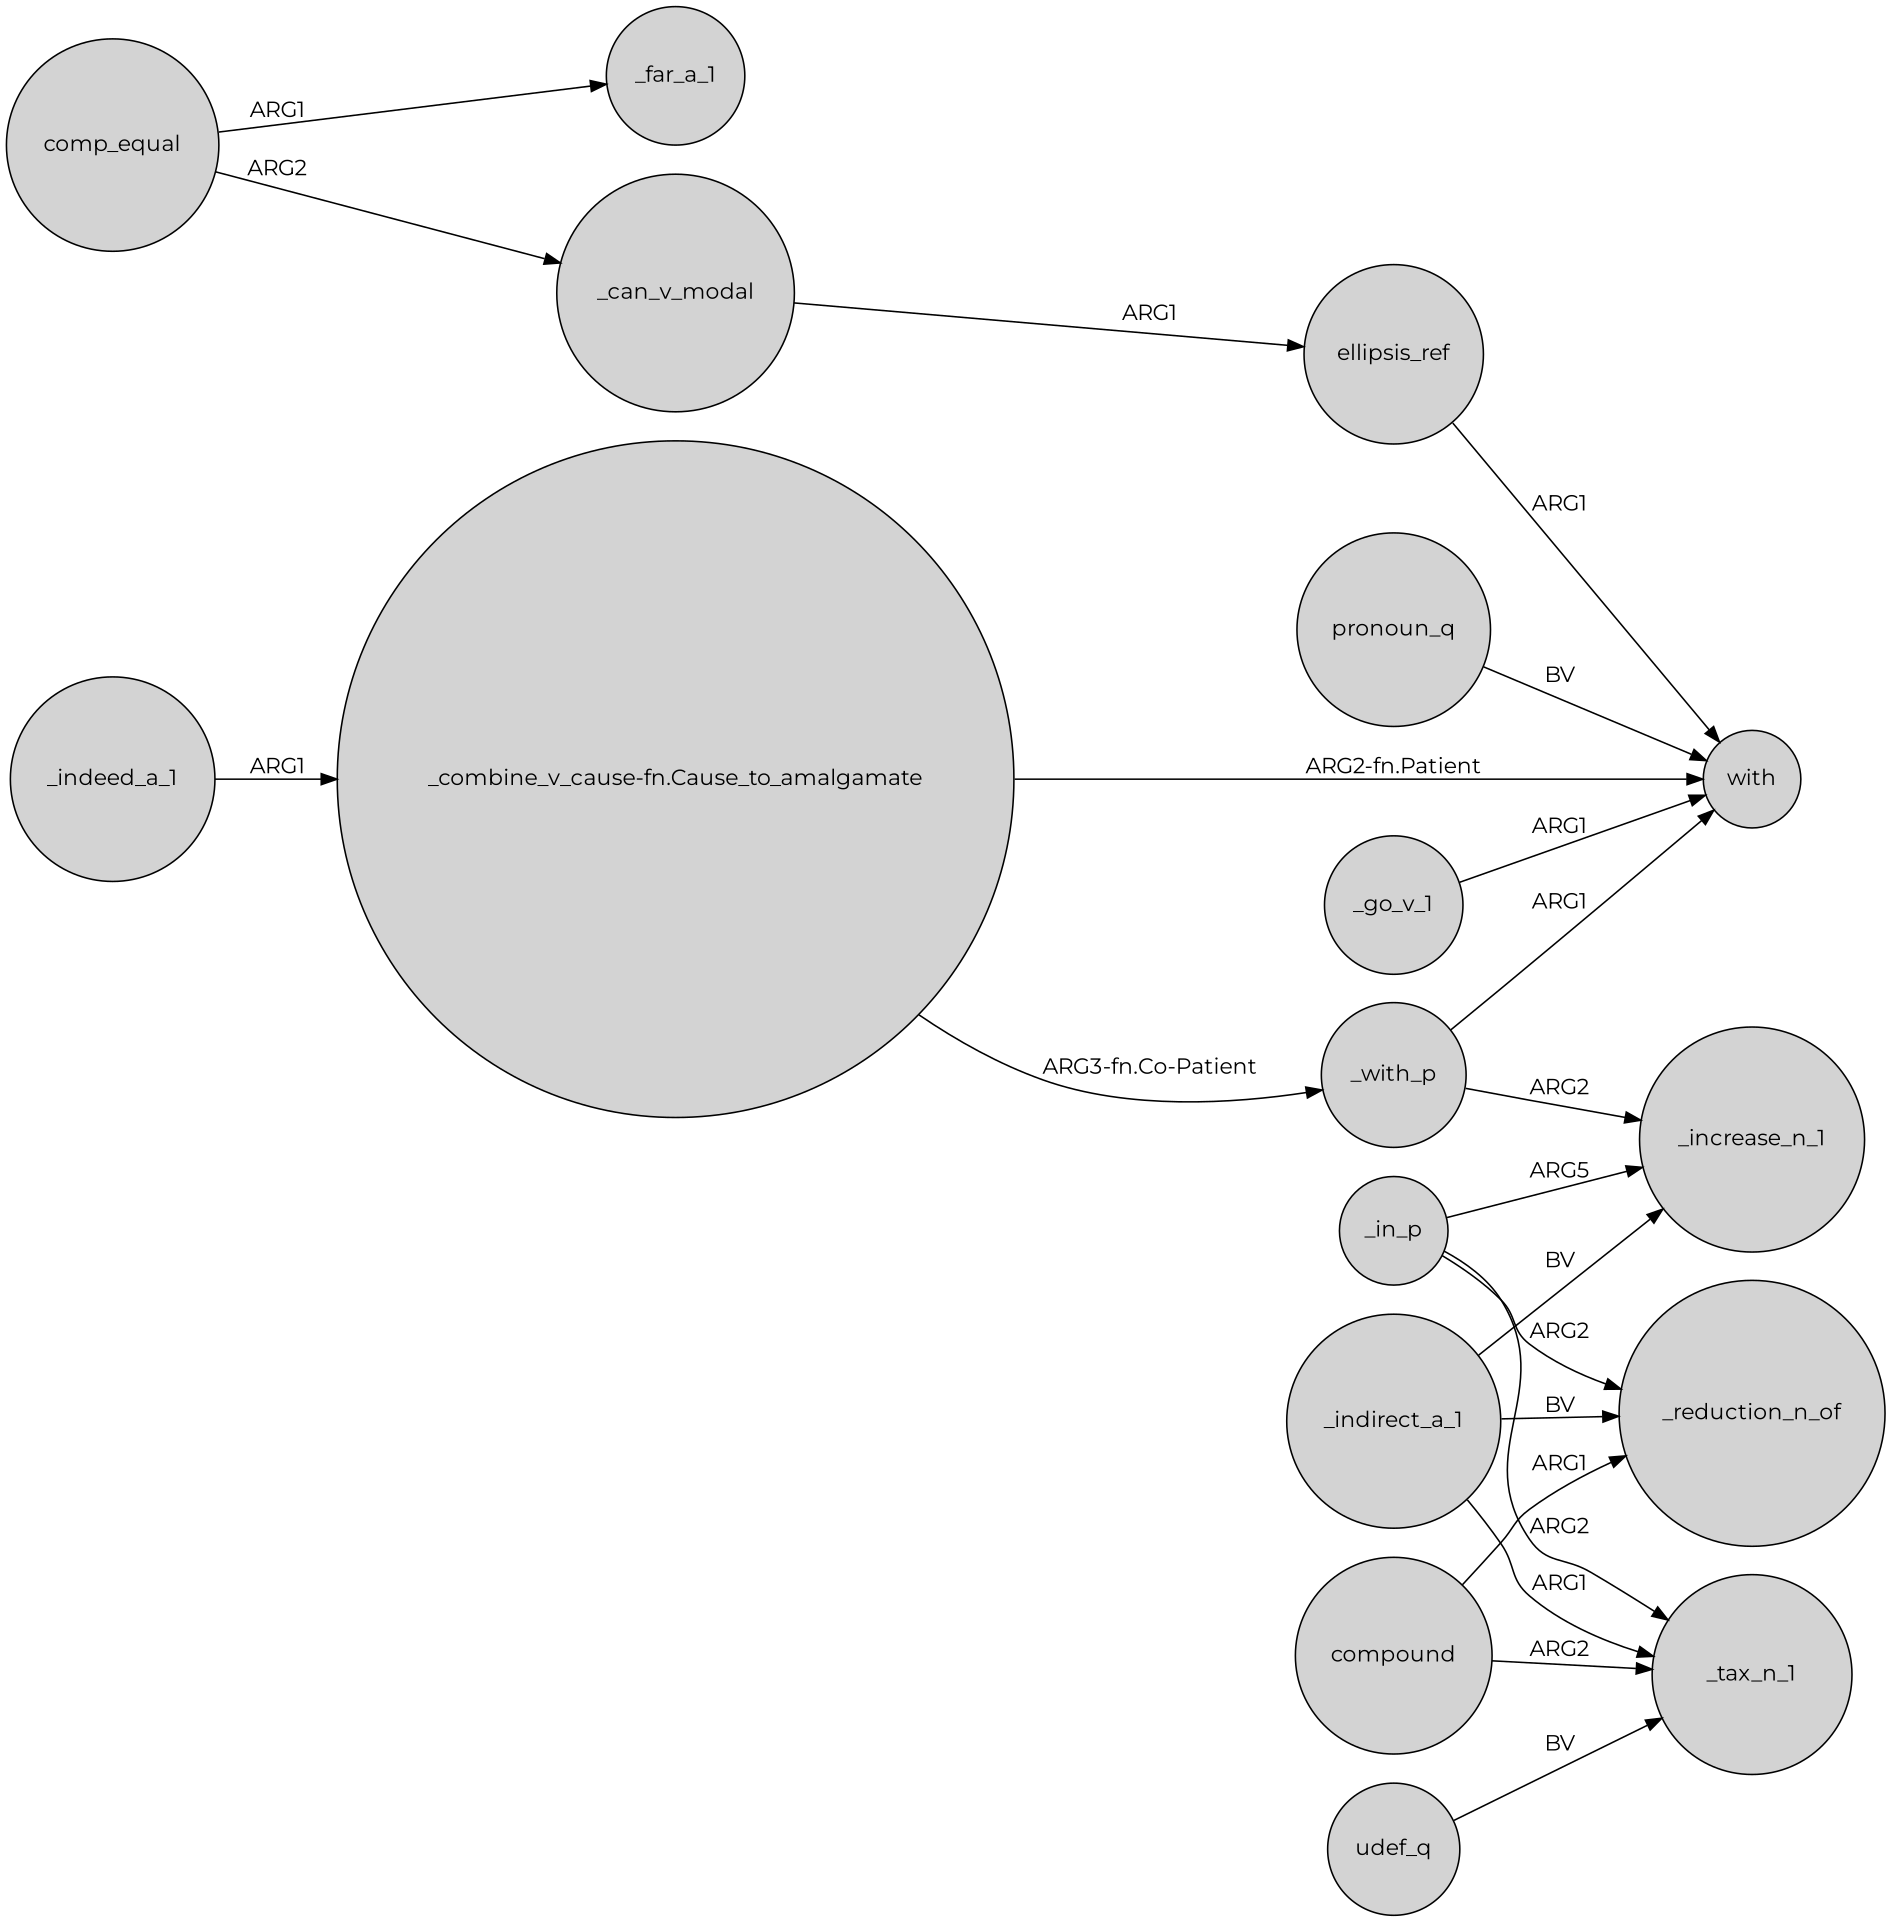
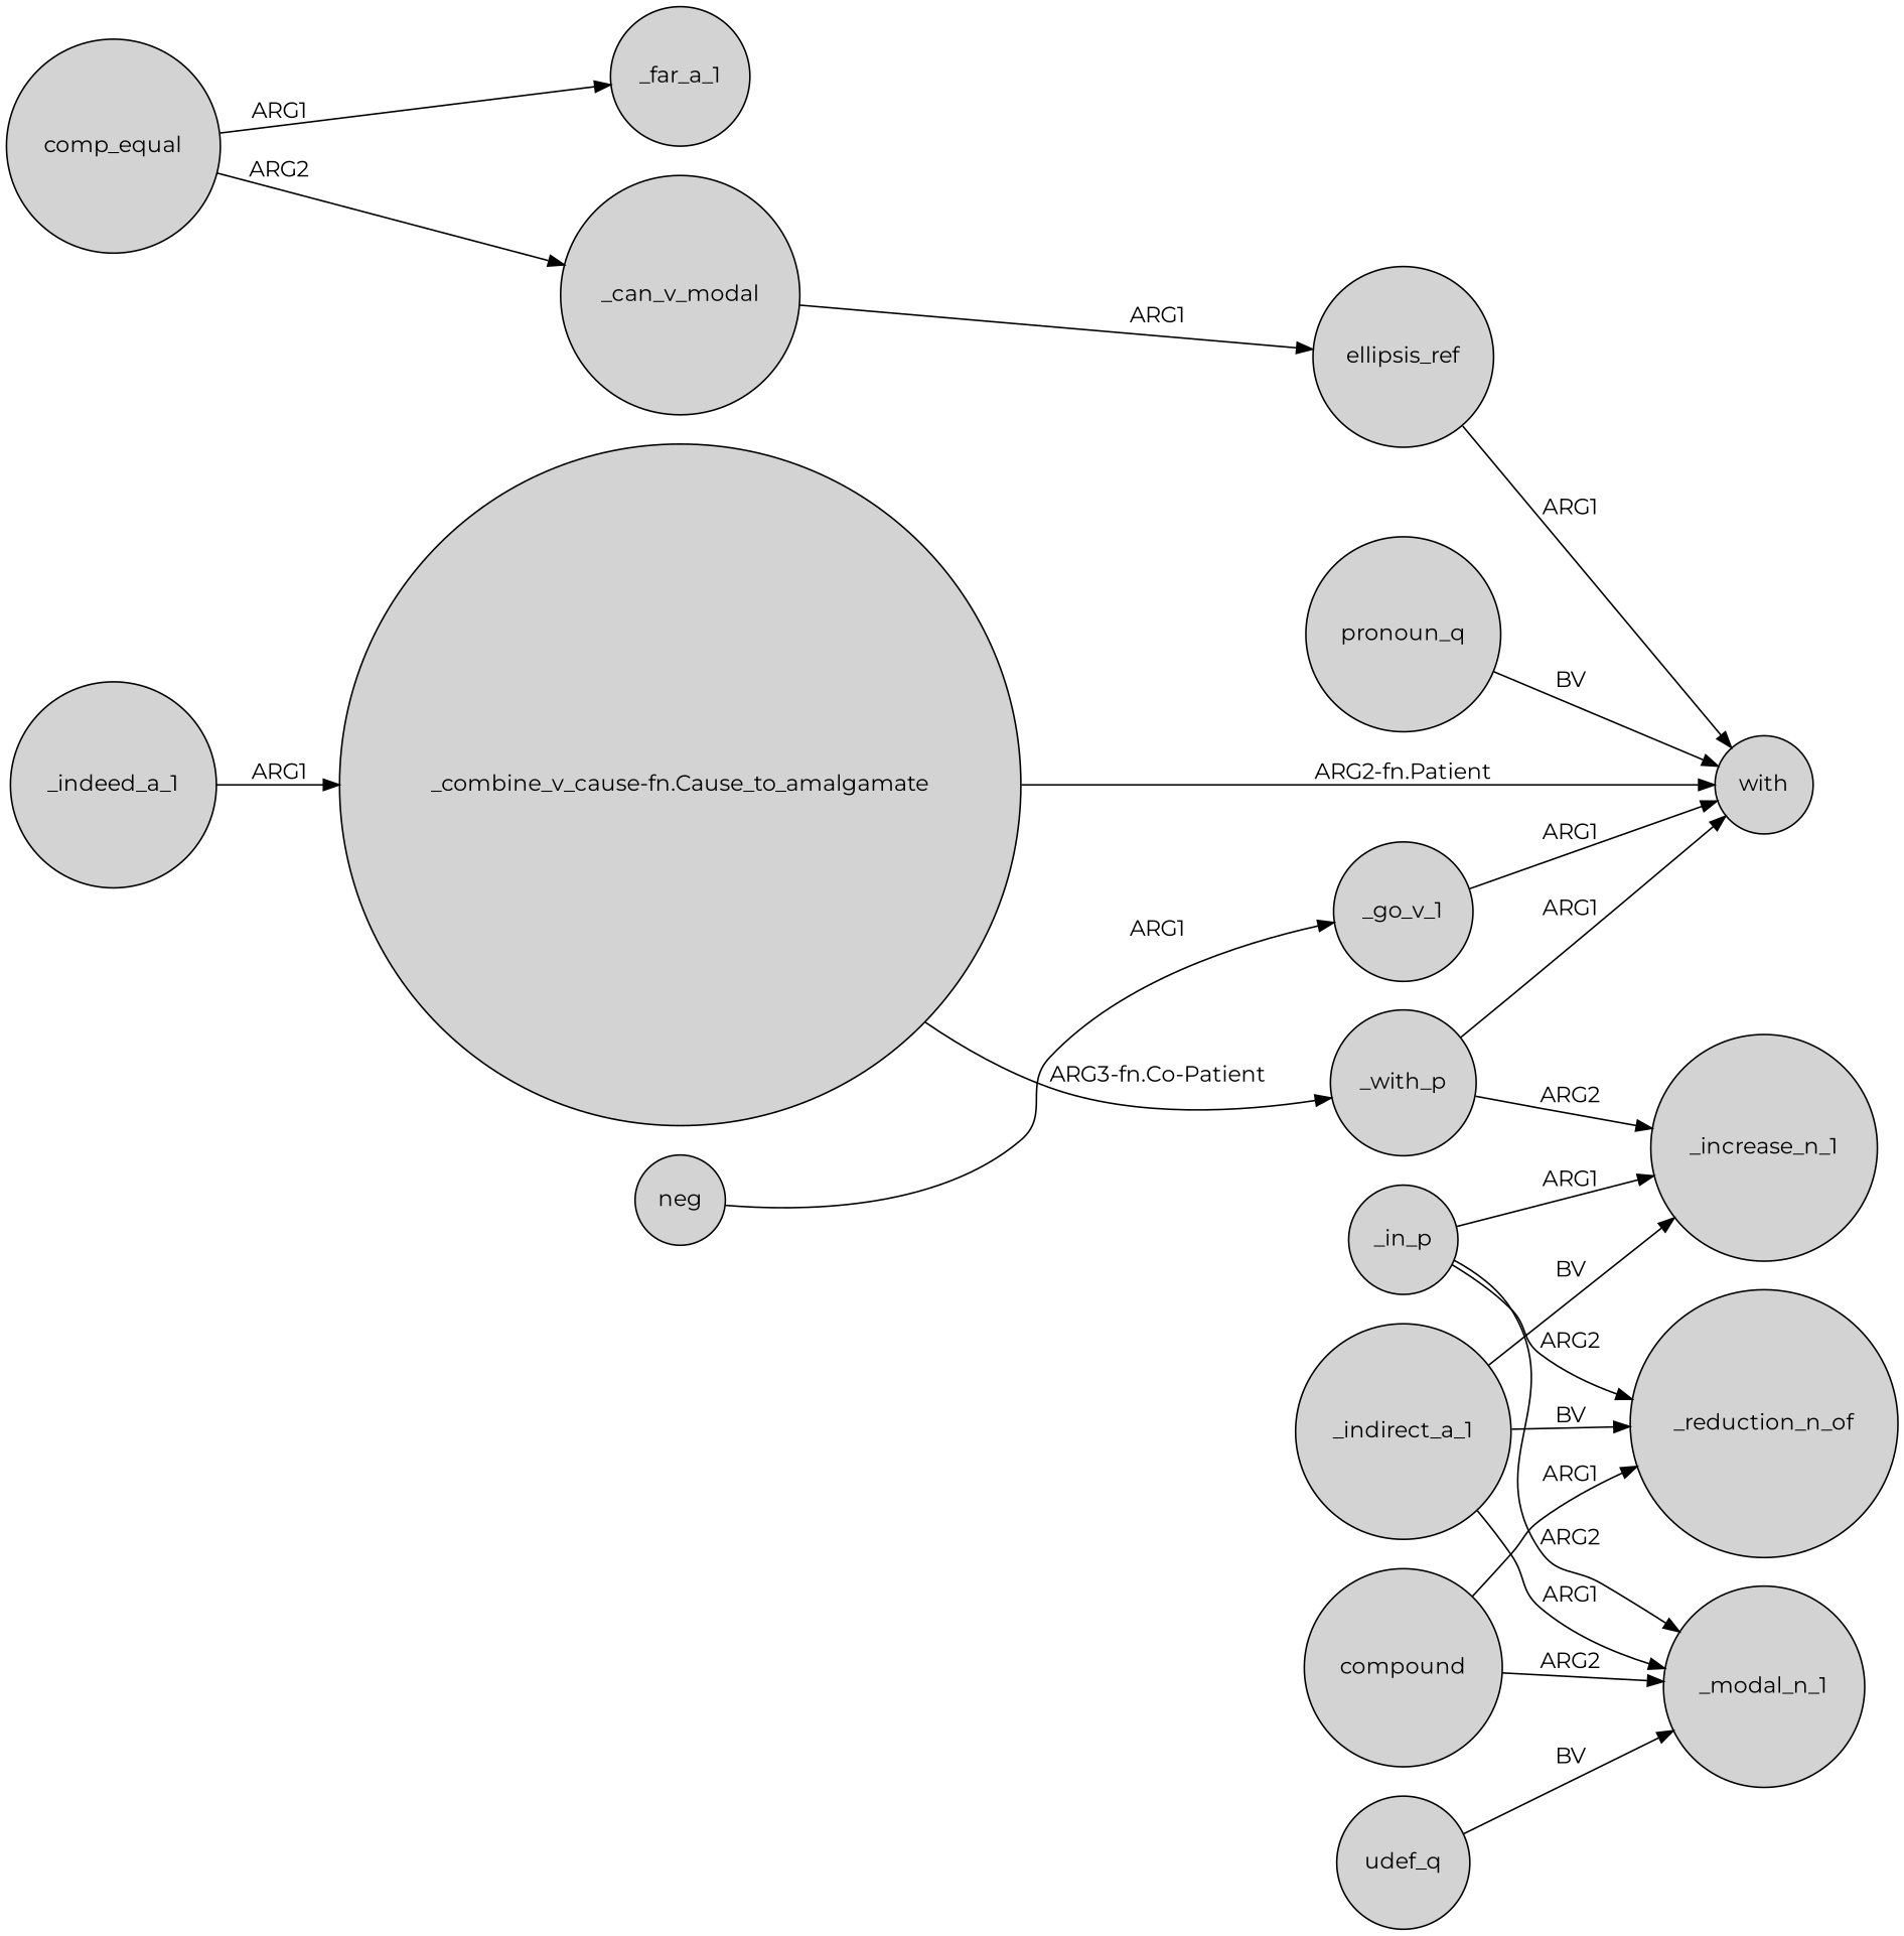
  digraph {
    fontname=Montserrat
    rankdir=LR
    node [fontname=Montserrat shape=circle style=filled]
    edge [fontname=Montserrat]
    udef_q
-   _tax_n_1
+   _tax_n_1 [label=_modal_n_1]
    n3 [label=with]
    ellipsis_ref
    comp_equal
    _can_v_modal
    _far_a_1
    _go_v_1
    _with_p
    _increase_n_1
    _in_p
    _reduction_n_of
    _indeed_a_1
    "_combine_v_cause-fn.Cause_to_amalgamate"
    pronoun_q
    _indirect_a_1
    compound
+   neg
    udef_q -> _tax_n_1 [label=BV]
    ellipsis_ref -> n3 [label=ARG1]
    comp_equal -> _can_v_modal [label=ARG2]
    comp_equal -> _far_a_1 [label=ARG1]
    _can_v_modal -> ellipsis_ref [label=ARG1]
    _go_v_1 -> n3 [label=ARG1]
    _with_p -> n3 [label=ARG1]
    _with_p -> _increase_n_1 [label=ARG2]
    _in_p -> _tax_n_1 [label=ARG2]
-   _in_p -> _increase_n_1 [label=ARG5]
+   _in_p -> _increase_n_1 [label=ARG1]
    _in_p -> _reduction_n_of [label=ARG2]
    _indeed_a_1 -> "_combine_v_cause-fn.Cause_to_amalgamate" [label=ARG1]
    "_combine_v_cause-fn.Cause_to_amalgamate" -> n3 [label="ARG2-fn.Patient"]
    "_combine_v_cause-fn.Cause_to_amalgamate" -> _with_p [label="ARG3-fn.Co-Patient"]
    pronoun_q -> n3 [label=BV]
    _indirect_a_1 -> _tax_n_1 [label=ARG1]
    _indirect_a_1 -> _increase_n_1 [label=BV]
    _indirect_a_1 -> _reduction_n_of [label=BV]
    compound -> _tax_n_1 [label=ARG2]
    compound -> _reduction_n_of [label=ARG1]
+   neg -> _go_v_1 [label=ARG1]
  }
